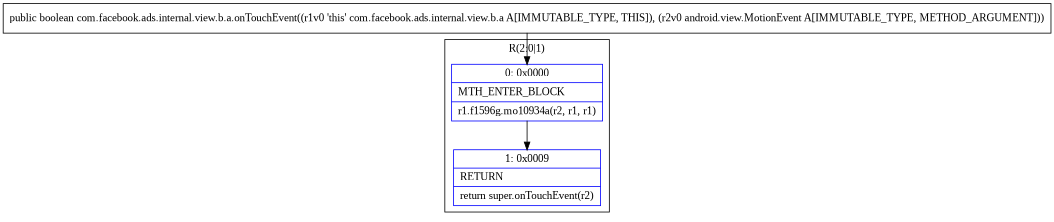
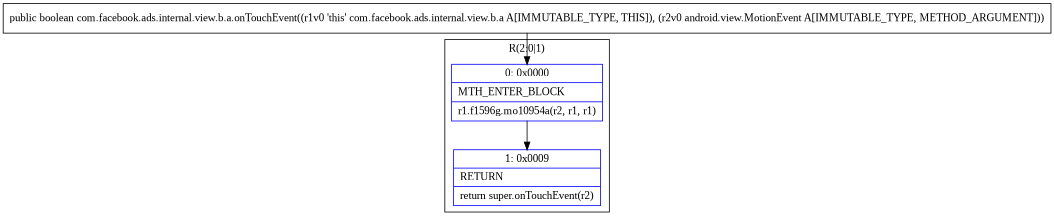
  digraph {
    fontname="Liberation Serif"
    node [color=blue shape=record fontname="Liberation Serif"]
    edge [fontname="Liberation Serif"]
-   n1 [label="{0\:\ 0x0000|MTH_ENTER_BLOCK\l|r1.f1596g.mo10934a(r2, r1, r1)\l}"]
+   n1 [label="{0\:\ 0x0000|MTH_ENTER_BLOCK\l|r1.f1596g.mo10954a(r2, r1, r1)\l}"]
    n2 [label="{1\:\ 0x0009|RETURN\l|return super.onTouchEvent(r2)\l}"]
    n3 [label="{public boolean com.facebook.ads.internal.view.b.a.onTouchEvent((r1v0 'this' com.facebook.ads.internal.view.b.a A[IMMUTABLE_TYPE, THIS]), (r2v0 android.view.MotionEvent A[IMMUTABLE_TYPE, METHOD_ARGUMENT])) }" color=""]
    subgraph cluster_1 {
      label="R(2:0|1)"
      n1
      n2
    }
    n1 -> n2
    n3 -> n1
  }
